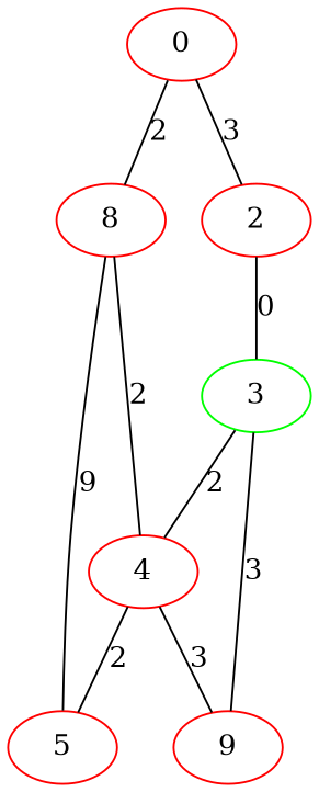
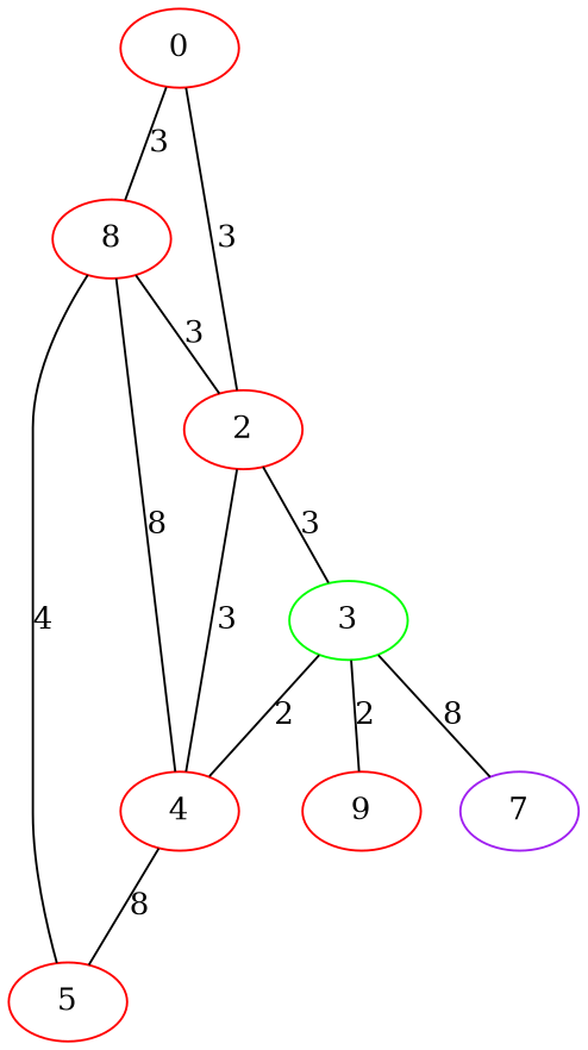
  graph {
    node [color=red weight=1]
    n1 [label=8]
    0
    2
    4
    5
    3 [color=green weight=2]
    n7 [label=9]
-   n1 -- 4 [label=2]
-   n1 -- 5 [label=9]
-   0 -- n1 [label=2]
+   7 [color=purple weight=4]
+   n1 -- 2 [label=3]
+   n1 -- 4 [label=8]
+   n1 -- 5 [label=4]
+   0 -- n1 [label=3]
    0 -- 2 [label=3]
-   2 -- 3 [label=0]
-   4 -- 5 [label=2]
-   4 -- n7 [label=3]
+   2 -- 3 [label=3]
+   4 -- 5 [label=8]
+   4 -- 2 [label=3]
    3 -- 4 [label=2]
-   3 -- n7 [label=3]
+   3 -- n7 [label=2]
+   3 -- 7 [label=8]
  }
